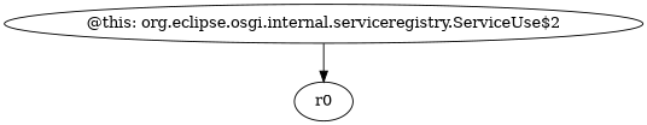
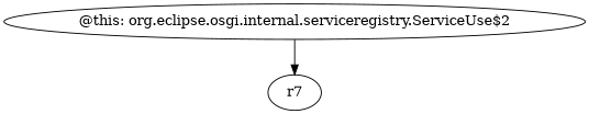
  digraph {
    n1 [label="@this: org.eclipse.osgi.internal.serviceregistry.ServiceUse$2"]
-   n2 [label=r0]
+   n2 [label=r7]
    n1 -> n2
  }
